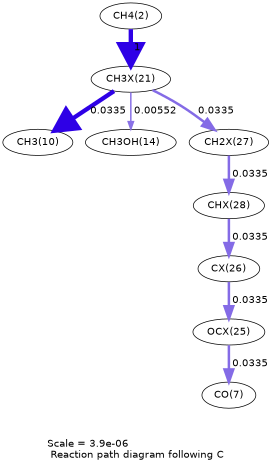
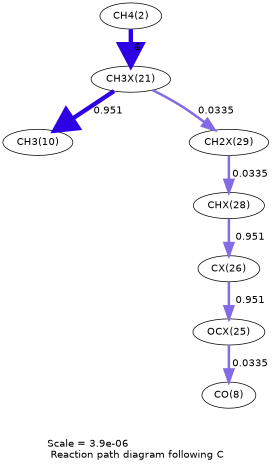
  digraph {
    fontname=Helvetica
    label="Scale = 3.9e-06\l Reaction path diagram following C"
    node [fontname=Helvetica]
    edge [arrowsize=1.72 color="0.7, 0.533, 0.9" fontname=Helvetica penwidth=3.44]
    n1 [label="CH4(2)"]
    n2 [label="CH3X(21)"]
    n3 [label="CH3(10)"]
-   n4 [label="CH3OH(14)"]
-   n5 [label="CH2X(27)"]
+   n5 [label="CH2X(29)"]
    n6 [label="CHX(28)"]
    n7 [label="CX(26)"]
    n8 [label="OCX(25)"]
-   n9 [label="CO(7)"]
-   n1 -> n2 [arrowsize=3 color="0.7, 1.5, 0.9" label=" 1" penwidth=6]
-   n2 -> n3 [arrowsize=2.98 color="0.7, 1.45, 0.9" label=" 0.0335" penwidth=5.96]
-   n2 -> n4 [arrowsize=1.04 color="0.7, 0.506, 0.9" label=" 0.00552" penwidth=2.08]
+   n9 [label="CO(8)"]
+   n1 -> n2 [arrowsize=3 color="0.7, 1.5, 0.9" label=" 6" penwidth=6]
+   n2 -> n3 [arrowsize=2.98 color="0.7, 1.45, 0.9" label=" 0.951" penwidth=5.96]
    n2 -> n5 [label=" 0.0335"]
    n5 -> n6 [label=" 0.0335"]
-   n6 -> n7 [label=" 0.0335"]
-   n7 -> n8 [label=" 0.0335"]
+   n6 -> n7 [label=" 0.951"]
+   n7 -> n8 [label=" 0.951"]
    n8 -> n9 [label=" 0.0335"]
  }
